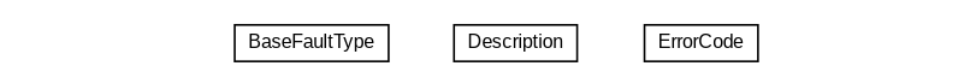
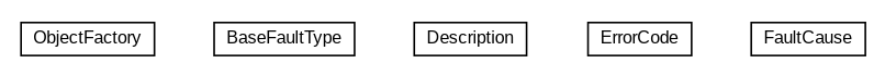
  digraph {
    nodesep=0.25
    ranksep=0.5
    node [fontcolor=black fontname=arial fontsize=10.0 shape=plaintext]
+   n1 [label=<<table title="org.oasis_open.docs.wsrf.bf_2.ObjectFactory" border="0" cellborder="1" cellspacing="0" cellpadding="2" port="p" href="./ObjectFactory.html"> 		<tr><td><table border="0" cellspacing="0" cellpadding="1"> <tr><td align="center" balign="center"> ObjectFactory </td></tr> 		</table></td></tr> 		</table>>]
    n2 [label=<<table title="org.oasis_open.docs.wsrf.bf_2.BaseFaultType" border="0" cellborder="1" cellspacing="0" cellpadding="2" port="p" href="./BaseFaultType.html"> 		<tr><td><table border="0" cellspacing="0" cellpadding="1"> <tr><td align="center" balign="center"> BaseFaultType </td></tr> 		</table></td></tr> 		</table>>]
    n3 [label=<<table title="org.oasis_open.docs.wsrf.bf_2.BaseFaultType.Description" border="0" cellborder="1" cellspacing="0" cellpadding="2" port="p" href="./BaseFaultType.Description.html"> 		<tr><td><table border="0" cellspacing="0" cellpadding="1"> <tr><td align="center" balign="center"> Description </td></tr> 		</table></td></tr> 		</table>>]
    n4 [label=<<table title="org.oasis_open.docs.wsrf.bf_2.BaseFaultType.ErrorCode" border="0" cellborder="1" cellspacing="0" cellpadding="2" port="p" href="./BaseFaultType.ErrorCode.html"> 		<tr><td><table border="0" cellspacing="0" cellpadding="1"> <tr><td align="center" balign="center"> ErrorCode </td></tr> 		</table></td></tr> 		</table>>]
+   n5 [label=<<table title="org.oasis_open.docs.wsrf.bf_2.BaseFaultType.FaultCause" border="0" cellborder="1" cellspacing="0" cellpadding="2" port="p" href="./BaseFaultType.FaultCause.html"> 		<tr><td><table border="0" cellspacing="0" cellpadding="1"> <tr><td align="center" balign="center"> FaultCause </td></tr> 		</table></td></tr> 		</table>>]
  }
